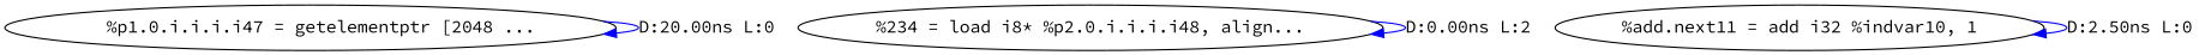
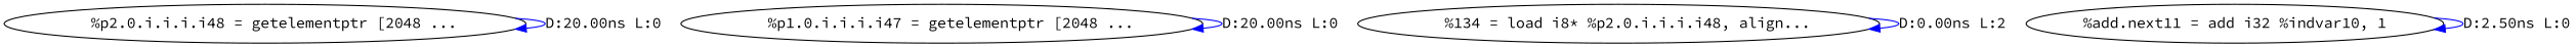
  digraph {
    fontname="Source Code Pro"
    node [fontname="Source Code Pro"]
    edge [color=blue fontname="Source Code Pro"]
+   n1 [label="  %p2.0.i.i.i.i48 = getelementptr [2048 ..."]
    n2 [label="  %p1.0.i.i.i.i47 = getelementptr [2048 ..."]
-   n3 [label="%234 = load i8* %p2.0.i.i.i.i48, align..."]
+   n3 [label="  %134 = load i8* %p2.0.i.i.i.i48, align..."]
    n4 [label="%add.next11 = add i32 %indvar10, 1"]
+   n1 -> n1 [label="D:20.00ns L:0"]
    n2 -> n2 [label="D:20.00ns L:0"]
    n3 -> n3 [label="D:0.00ns L:2"]
    n4 -> n4 [label="D:2.50ns L:0"]
  }
